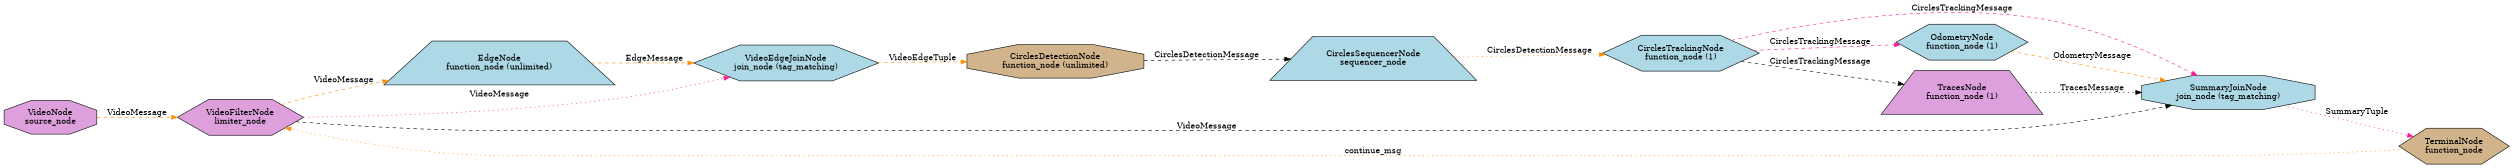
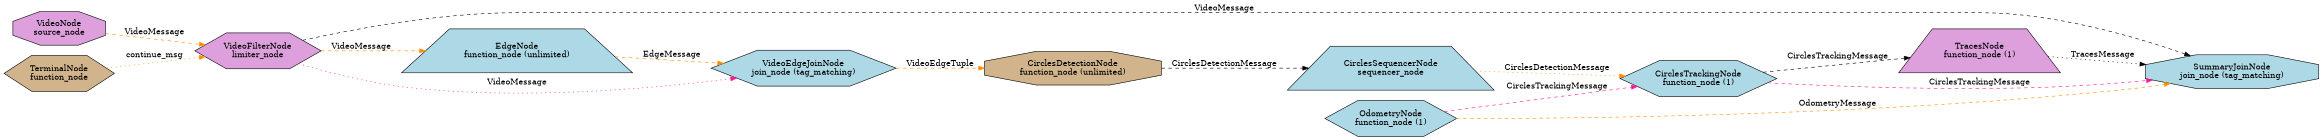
  digraph {
    rankdir=LR
    node [fillcolor=lightblue shape=hexagon style=filled]
    edge [color=darkorange style=dashed]
    n1 [fillcolor=plum label="VideoNode\nsource_node" shape=octagon]
    n2 [fillcolor=plum label="VideoFilterNode\nlimiter_node"]
    n3 [label="EdgeNode\nfunction_node (unlimited)" shape=trapezium]
    n4 [label="VideoEdgeJoinNode\njoin_node (tag_matching)"]
    n5 [label="SummaryJoinNode\njoin_node (tag_matching)" shape=octagon]
    n6 [fillcolor=tan label="CirclesDetectionNode\nfunction_node (unlimited)" shape=octagon]
    n7 [fillcolor=tan label="TerminalNode\nfunction_node"]
    n8 [label="CirclesSequencerNode\nsequencer_node" shape=trapezium]
    n9 [label="CirclesTrackingNode\nfunction_node (1)"]
    n10 [label="OdometryNode\nfunction_node (1)"]
    n11 [fillcolor=plum label="TracesNode\nfunction_node (1)" shape=trapezium]
    n1 -> n2 [label=VideoMessage]
    n2 -> n3 [label=VideoMessage]
    n2 -> n4 [color=deeppink label=VideoMessage style=dotted]
    n2 -> n5 [color=black label=VideoMessage]
    n3 -> n4 [label=EdgeMessage]
    n4 -> n6 [label=VideoEdgeTuple]
-   n5 -> n7 [color=deeppink label=SummaryTuple style=dotted]
    n6 -> n8 [color=black label=CirclesDetectionMessage]
    n7 -> n2 [label=continue_msg style=dotted]
    n8 -> n9 [label=CirclesDetectionMessage style=dotted]
    n9 -> n5 [color=deeppink label=CirclesTrackingMessage]
-   n9 -> n10 [color=deeppink label=CirclesTrackingMessage]
+   n10 -> n9 [color=deeppink label=CirclesTrackingMessage]
    n9 -> n11 [color=black label=CirclesTrackingMessage]
    n10 -> n5 [label=OdometryMessage]
    n11 -> n5 [color=black label=TracesMessage style=dotted]
  }
